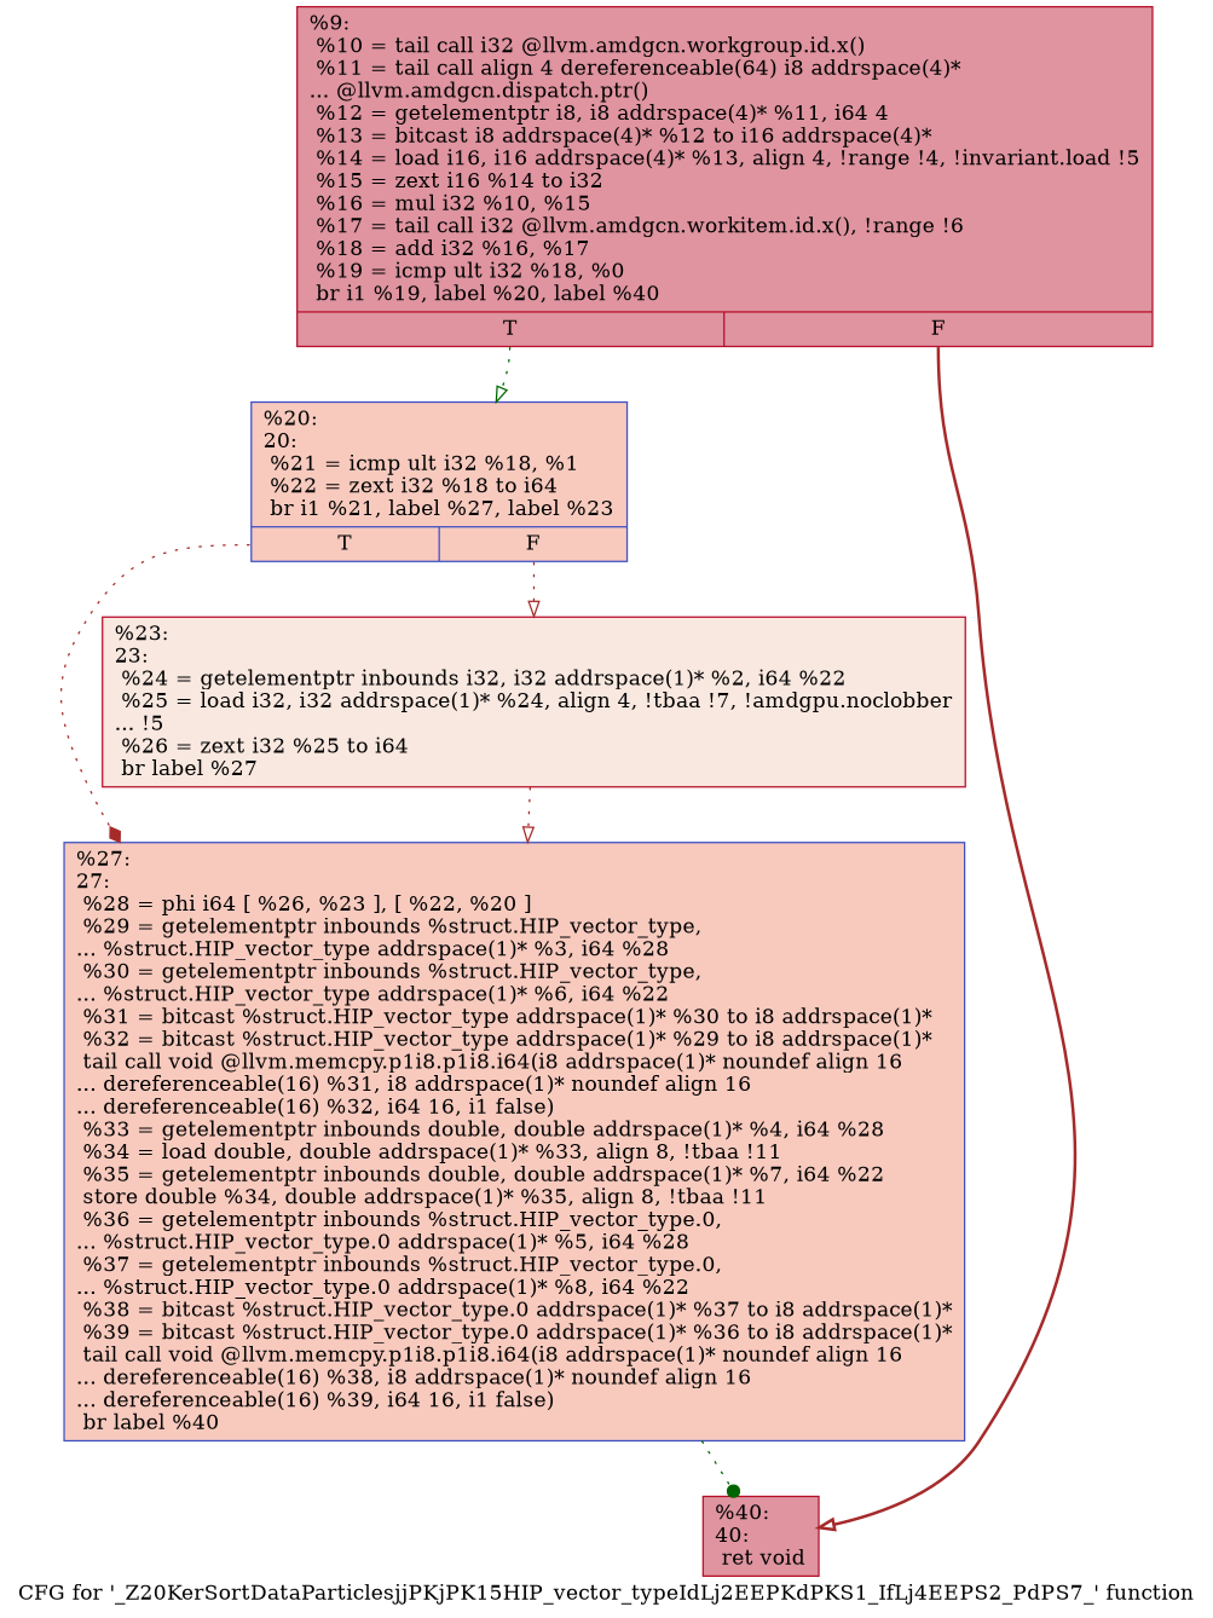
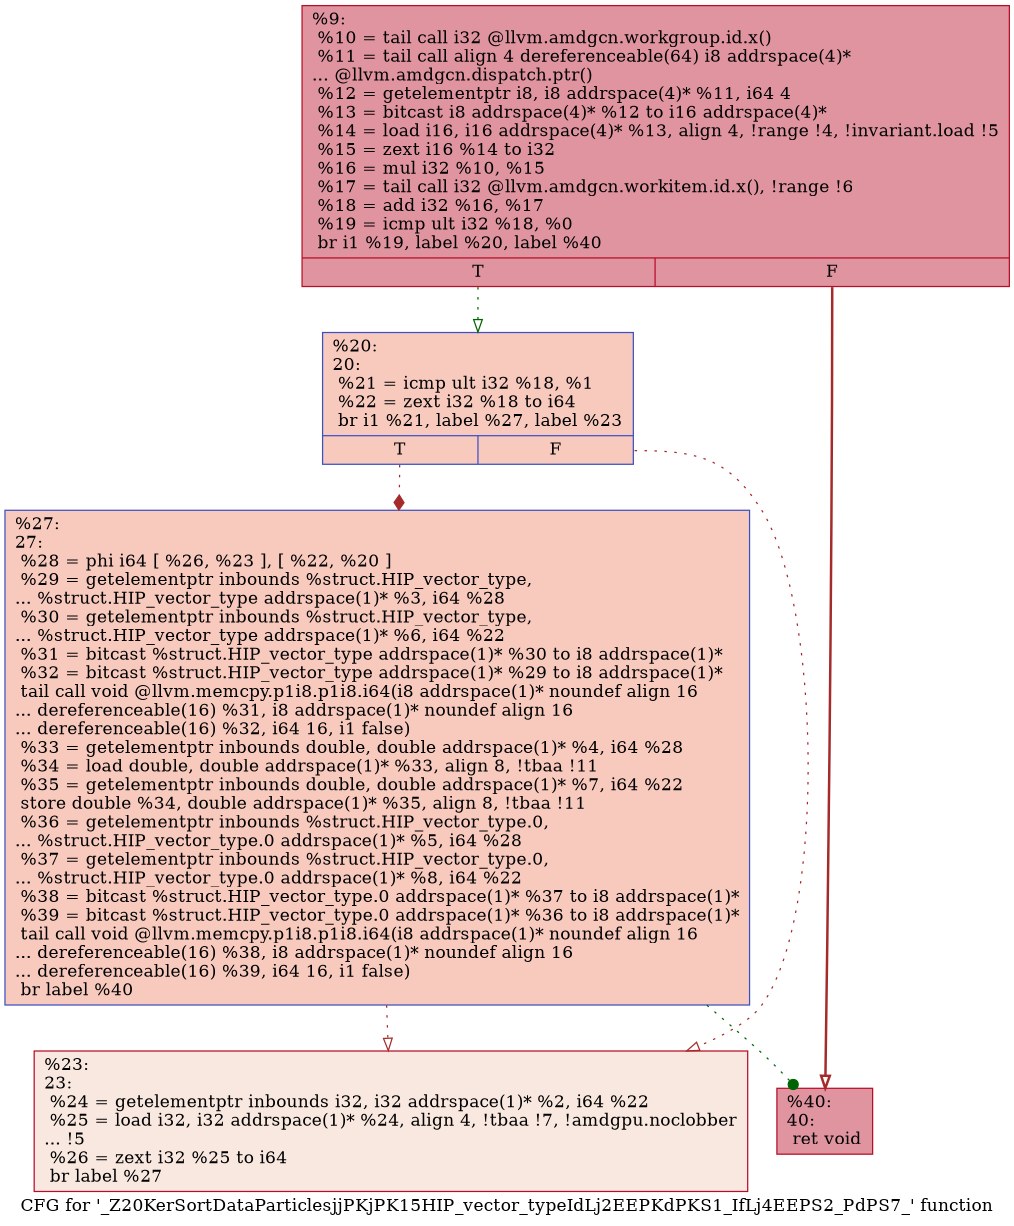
  digraph {
    label="CFG for '_Z20KerSortDataParticlesjjPKjPK15HIP_vector_typeIdLj2EEPKdPKS1_IfLj4EEPS2_PdPS7_' function"
    node [color="#b70d28ff" fillcolor="#b70d2870" shape=record style=filled]
    edge [arrowhead=onormal color=brown style=dotted]
    n1 [label="{%9:\l  %10 = tail call i32 @llvm.amdgcn.workgroup.id.x()\l  %11 = tail call align 4 dereferenceable(64) i8 addrspace(4)*\l... @llvm.amdgcn.dispatch.ptr()\l  %12 = getelementptr i8, i8 addrspace(4)* %11, i64 4\l  %13 = bitcast i8 addrspace(4)* %12 to i16 addrspace(4)*\l  %14 = load i16, i16 addrspace(4)* %13, align 4, !range !4, !invariant.load !5\l  %15 = zext i16 %14 to i32\l  %16 = mul i32 %10, %15\l  %17 = tail call i32 @llvm.amdgcn.workitem.id.x(), !range !6\l  %18 = add i32 %16, %17\l  %19 = icmp ult i32 %18, %0\l  br i1 %19, label %20, label %40\l|{<s0>T|<s1>F}}"]
    n2 [color="#3d50c3ff" fillcolor="#ef886b70" label="{%20:\l20:                                               \l  %21 = icmp ult i32 %18, %1\l  %22 = zext i32 %18 to i64\l  br i1 %21, label %27, label %23\l|{<s0>T|<s1>F}}"]
    n3 [label="{%40:\l40:                                               \l  ret void\l}"]
    n4 [color="#3d50c3ff" fillcolor="#ef886b70" label="{%27:\l27:                                               \l  %28 = phi i64 [ %26, %23 ], [ %22, %20 ]\l  %29 = getelementptr inbounds %struct.HIP_vector_type,\l... %struct.HIP_vector_type addrspace(1)* %3, i64 %28\l  %30 = getelementptr inbounds %struct.HIP_vector_type,\l... %struct.HIP_vector_type addrspace(1)* %6, i64 %22\l  %31 = bitcast %struct.HIP_vector_type addrspace(1)* %30 to i8 addrspace(1)*\l  %32 = bitcast %struct.HIP_vector_type addrspace(1)* %29 to i8 addrspace(1)*\l  tail call void @llvm.memcpy.p1i8.p1i8.i64(i8 addrspace(1)* noundef align 16\l... dereferenceable(16) %31, i8 addrspace(1)* noundef align 16\l... dereferenceable(16) %32, i64 16, i1 false)\l  %33 = getelementptr inbounds double, double addrspace(1)* %4, i64 %28\l  %34 = load double, double addrspace(1)* %33, align 8, !tbaa !11\l  %35 = getelementptr inbounds double, double addrspace(1)* %7, i64 %22\l  store double %34, double addrspace(1)* %35, align 8, !tbaa !11\l  %36 = getelementptr inbounds %struct.HIP_vector_type.0,\l... %struct.HIP_vector_type.0 addrspace(1)* %5, i64 %28\l  %37 = getelementptr inbounds %struct.HIP_vector_type.0,\l... %struct.HIP_vector_type.0 addrspace(1)* %8, i64 %22\l  %38 = bitcast %struct.HIP_vector_type.0 addrspace(1)* %37 to i8 addrspace(1)*\l  %39 = bitcast %struct.HIP_vector_type.0 addrspace(1)* %36 to i8 addrspace(1)*\l  tail call void @llvm.memcpy.p1i8.p1i8.i64(i8 addrspace(1)* noundef align 16\l... dereferenceable(16) %38, i8 addrspace(1)* noundef align 16\l... dereferenceable(16) %39, i64 16, i1 false)\l  br label %40\l}"]
    n5 [fillcolor="#f1ccb870" label="{%23:\l23:                                               \l  %24 = getelementptr inbounds i32, i32 addrspace(1)* %2, i64 %22\l  %25 = load i32, i32 addrspace(1)* %24, align 4, !tbaa !7, !amdgpu.noclobber\l... !5\l  %26 = zext i32 %25 to i64\l  br label %27\l}"]
    n1 -> n2 [color=darkgreen tailport=s0]
    n1 -> n3 [style=bold tailport=s1]
    n2 -> n4 [arrowhead=diamond tailport=s0]
    n2 -> n5 [tailport=s1]
    n4 -> n3 [arrowhead=dot color=darkgreen]
-   n5 -> n4
+   n4 -> n5
  }
